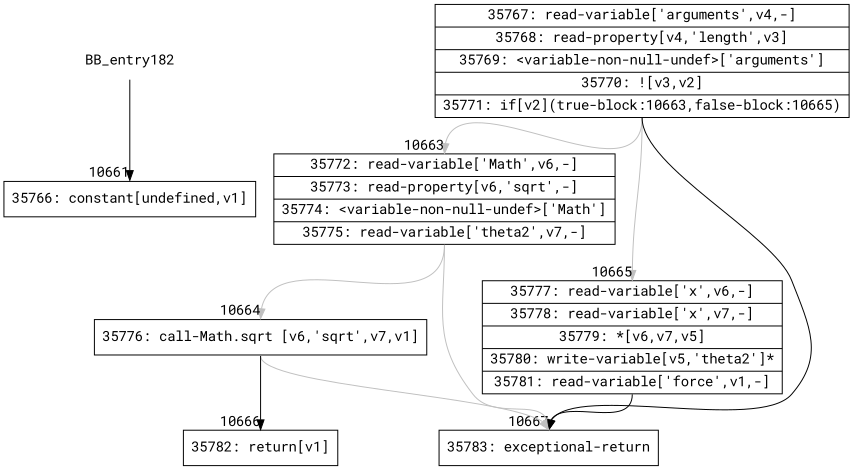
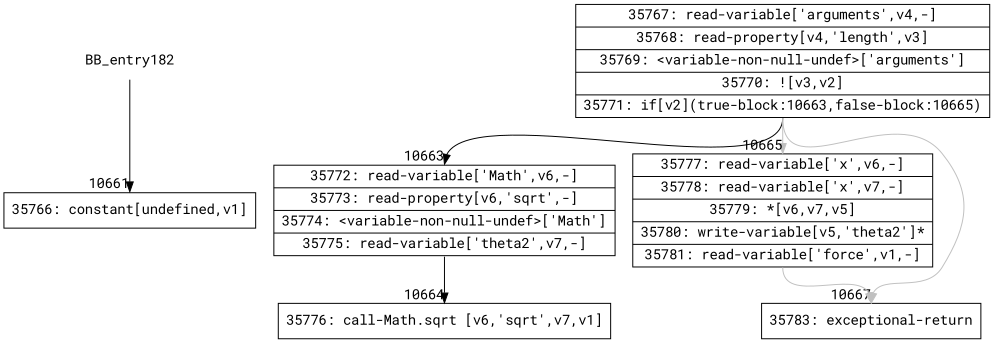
  digraph {
    fontname="Roboto Mono"
    rankdir=TD
    node [fontname="Roboto Mono" shape=record]
    edge [fontname="Roboto Mono" headport=n tailport=s color=gray]
    n1 [label=BB_entry182 shape=none]
    n2 [label="{35766: constant[undefined,v1]}"]
    n3 [label="{35767: read-variable['arguments',v4,-]|35768: read-property[v4,'length',v3]|35769: \<variable-non-null-undef\>['arguments']|35770: ![v3,v2]|35771: if[v2](true-block:10663,false-block:10665)}"]
    n4 [label="{35772: read-variable['Math',v6,-]|35773: read-property[v6,'sqrt',-]|35774: \<variable-non-null-undef\>['Math']|35775: read-variable['theta2',v7,-]}"]
    n5 [label="{35777: read-variable['x',v6,-]|35778: read-variable['x',v7,-]|35779: *[v6,v7,v5]|35780: write-variable[v5,'theta2']*|35781: read-variable['force',v1,-]}"]
    n6 [label="{35783: exceptional-return}"]
    n7 [label="{35776: call-Math.sqrt [v6,'sqrt',v7,v1]}"]
-   n8 [label="{35782: return[v1]}"]
    n1 -> n2 [headlabel="    10661" color=""]
-   n3 -> n4 [headlabel="      10663"]
+   n3 -> n4 [headlabel="      10663" color=""]
    n3 -> n5 [headlabel="      10665"]
-   n3 -> n6 [color=black headlabel="      10667"]
-   n4 -> n6
-   n4 -> n7 [headlabel="      10664"]
-   n5 -> n6 [color=black]
-   n7 -> n6
-   n7 -> n8 [headlabel="      10666" color=""]
+   n3 -> n6 [headlabel="      10667"]
+   n4 -> n7 [headlabel="      10664" color=""]
+   n5 -> n6
  }
